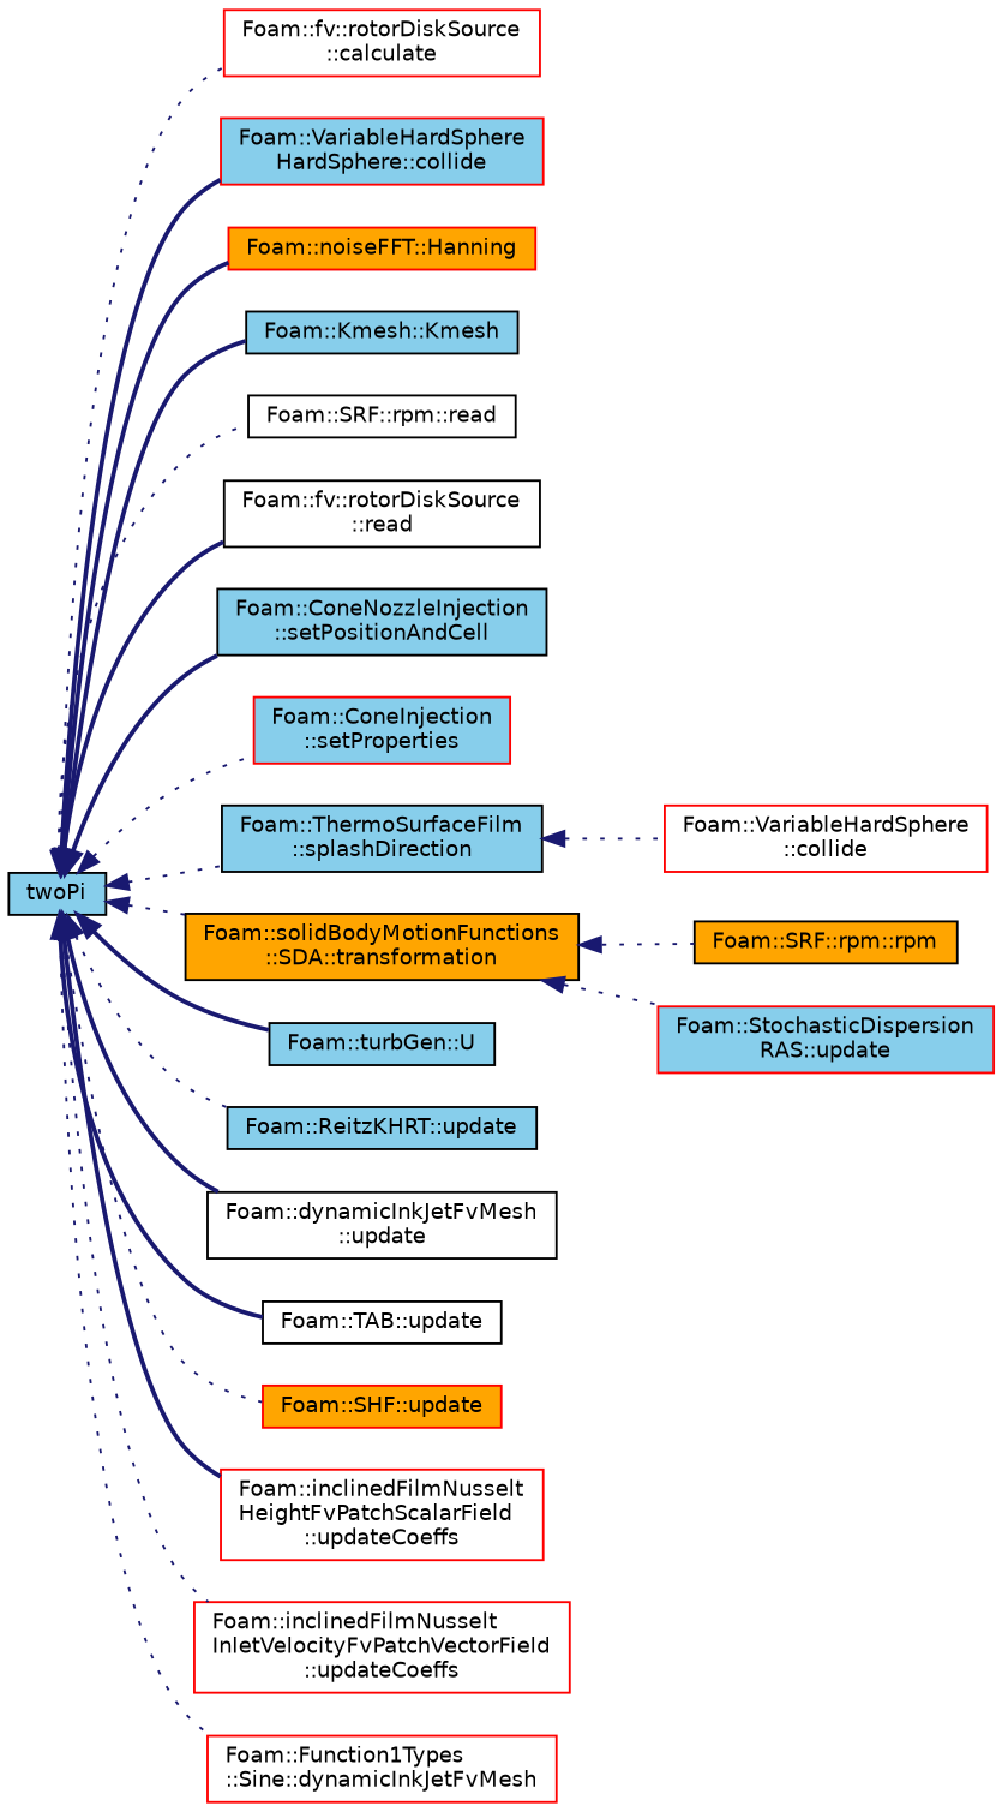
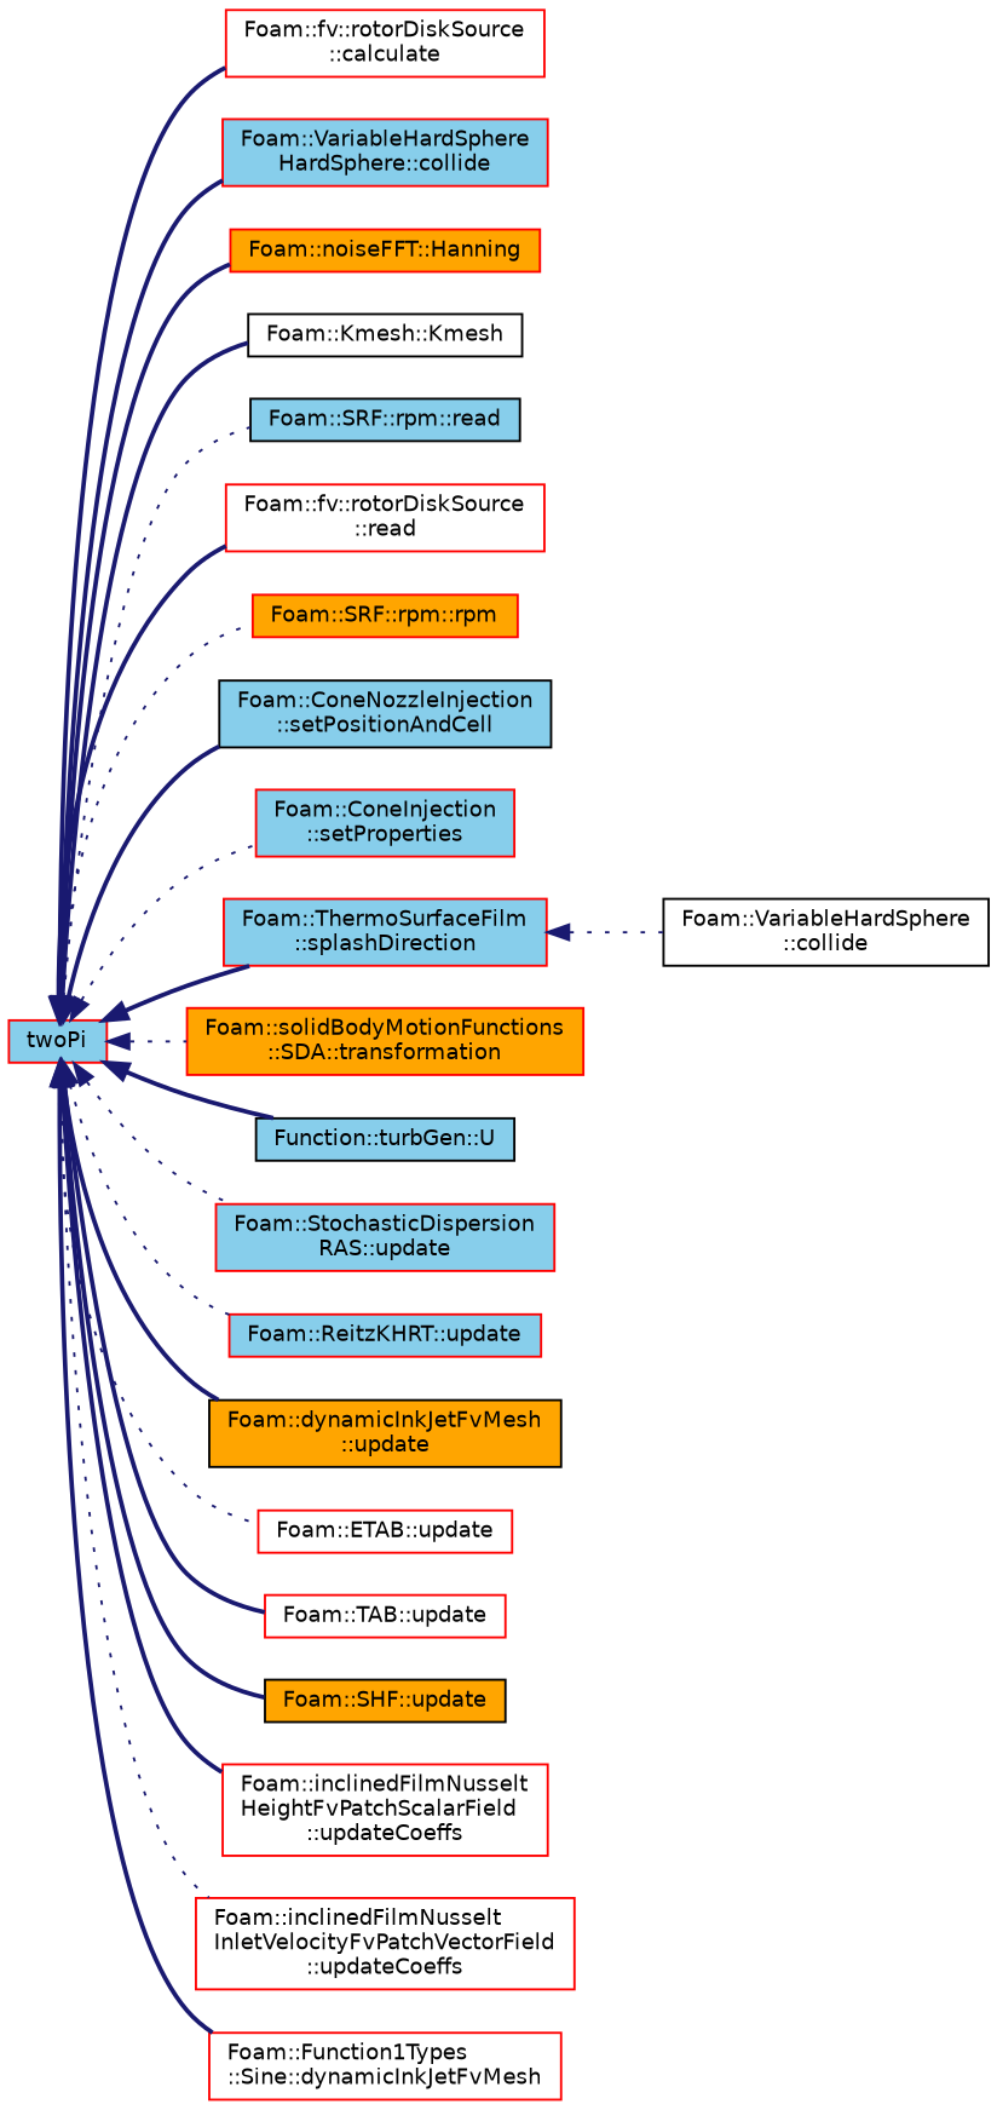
  digraph {
    rankdir=LR
    node [color=red fillcolor=white fontname=Helvetica fontsize=10 shape=record style=filled]
    edge [color=midnightblue dir=back fontname=Helvetica fontsize=10 labelfontname=Helvetica labelfontsize=10 style=bold]
-   n1 [color=black fillcolor=skyblue fontcolor=black height=0.2 label=twoPi width=0.4]
+   n1 [fillcolor=skyblue fontcolor=black height=0.2 label=twoPi width=0.4]
    n2 [height=0.2 label="Foam::fv::rotorDiskSource\l::calculate" width=0.4]
    n3 [fillcolor=skyblue height=0.2 label="Foam::VariableHardSphere\lHardSphere::collide" width=0.4]
    n4 [fillcolor=orange height=0.2 label="Foam::noiseFFT::Hanning" width=0.4]
-   n5 [color=black fillcolor=skyblue height=0.2 label="Foam::Kmesh::Kmesh" width=0.4]
-   n6 [color=black height=0.2 label="Foam::SRF::rpm::read" width=0.4]
-   n7 [color=black height=0.2 label="Foam::fv::rotorDiskSource\l::read" width=0.4]
-   n8 [color=black fillcolor=orange height=0.2 label="Foam::SRF::rpm::rpm" width=0.4]
+   n5 [color=black height=0.2 label="Foam::Kmesh::Kmesh" width=0.4]
+   n6 [color=black fillcolor=skyblue height=0.2 label="Foam::SRF::rpm::read" width=0.4]
+   n7 [height=0.2 label="Foam::fv::rotorDiskSource\l::read" width=0.4]
+   n8 [fillcolor=orange height=0.2 label="Foam::SRF::rpm::rpm" width=0.4]
    n9 [color=black fillcolor=skyblue height=0.2 label="Foam::ConeNozzleInjection\l::setPositionAndCell" width=0.4]
    n10 [fillcolor=skyblue height=0.2 label="Foam::ConeInjection\l::setProperties" width=0.4]
-   n11 [color=black fillcolor=skyblue height=0.2 label="Foam::ThermoSurfaceFilm\l::splashDirection" width=0.4]
-   n12 [color=black fillcolor=orange height=0.2 label="Foam::solidBodyMotionFunctions\l::SDA::transformation" width=0.4]
-   n13 [color=black fillcolor=skyblue height=0.2 label="Foam::turbGen::U" width=0.4]
+   n11 [fillcolor=skyblue height=0.2 label="Foam::ThermoSurfaceFilm\l::splashDirection" width=0.4]
+   n12 [fillcolor=orange height=0.2 label="Foam::solidBodyMotionFunctions\l::SDA::transformation" width=0.4]
+   n13 [color=black fillcolor=skyblue height=0.2 label="Function::turbGen::U" width=0.4]
    n14 [fillcolor=skyblue height=0.2 label="Foam::StochasticDispersion\lRAS::update" width=0.4]
-   n15 [color=black fillcolor=skyblue height=0.2 label="Foam::ReitzKHRT::update" width=0.4]
-   n16 [color=black height=0.2 label="Foam::dynamicInkJetFvMesh\l::update" width=0.4]
-   n18 [color=black height=0.2 label="Foam::TAB::update" width=0.4]
-   n19 [fillcolor=orange height=0.2 label="Foam::SHF::update" width=0.4]
+   n15 [fillcolor=skyblue height=0.2 label="Foam::ReitzKHRT::update" width=0.4]
+   n16 [color=black fillcolor=orange height=0.2 label="Foam::dynamicInkJetFvMesh\l::update" width=0.4]
+   n17 [height=0.2 label="Foam::ETAB::update" width=0.4]
+   n18 [height=0.2 label="Foam::TAB::update" width=0.4]
+   n19 [color=black fillcolor=orange height=0.2 label="Foam::SHF::update" width=0.4]
    n20 [height=0.2 label="Foam::inclinedFilmNusselt\lHeightFvPatchScalarField\l::updateCoeffs" width=0.4]
    n21 [height=0.2 label="Foam::inclinedFilmNusselt\lInletVelocityFvPatchVectorField\l::updateCoeffs" width=0.4]
    n22 [height=0.2 label="Foam::Function1Types\l::Sine::dynamicInkJetFvMesh" width=0.4]
-   n23 [height=0.2 label="Foam::VariableHardSphere\l::collide" width=0.4]
-   n1 -> n2 [style=dotted]
+   n23 [color=black height=0.2 label="Foam::VariableHardSphere\l::collide" width=0.4]
+   n1 -> n2
    n1 -> n3
    n1 -> n4
    n1 -> n5
    n1 -> n6 [style=dotted]
    n1 -> n7
-   n12 -> n8 [style=dotted]
+   n1 -> n8 [style=dotted]
    n1 -> n9
    n1 -> n10 [style=dotted]
-   n1 -> n11 [style=dotted]
+   n1 -> n11
    n1 -> n12 [style=dotted]
    n1 -> n13
-   n12 -> n14 [style=dotted]
+   n1 -> n14 [style=dotted]
    n1 -> n15 [style=dotted]
    n1 -> n16
+   n1 -> n17 [style=dotted]
    n1 -> n18
-   n1 -> n19 [style=dotted]
+   n1 -> n19
    n1 -> n20
    n1 -> n21 [style=dotted]
-   n1 -> n22 [style=dotted]
+   n1 -> n22
    n11 -> n23 [style=dotted]
  }
